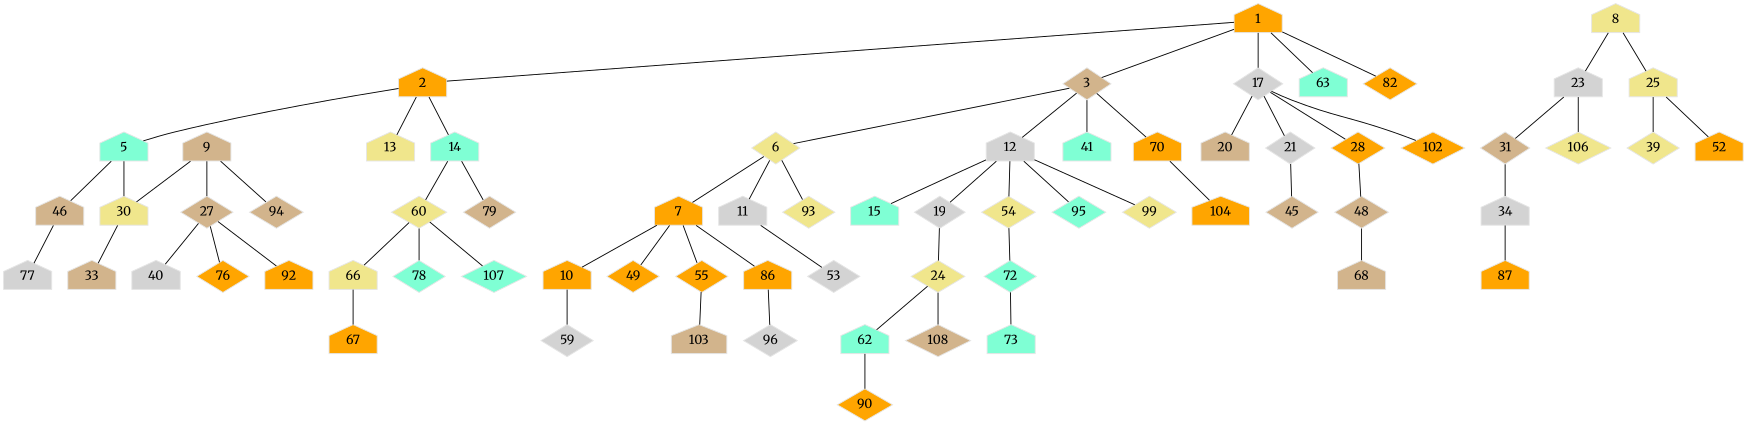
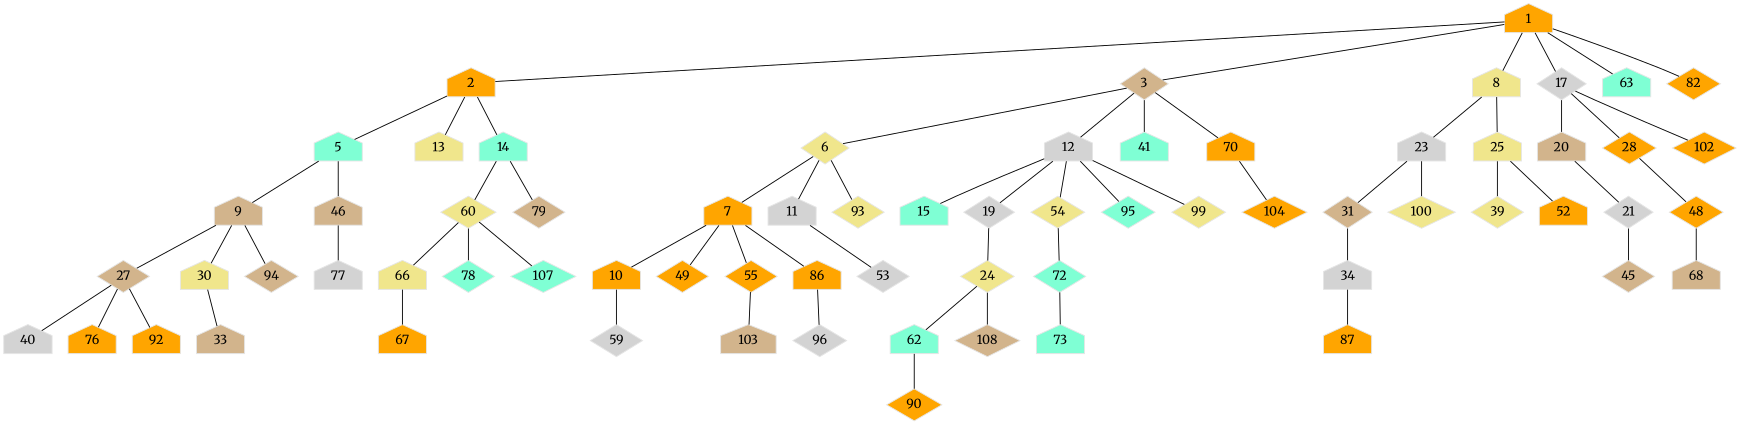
  graph {
    fontname=Merriweather
    node [color=gray90 fillcolor=orange fontname=Merriweather shape=house style=filled]
    edge [fontname=Merriweather]
    1 [super="+18"]
    2 [super="+4"]
    3 [fillcolor=tan shape=diamond super="+51"]
    8 [fillcolor=khaki]
    17 [fillcolor=lightgrey shape=diamond super="+35"]
    63 [fillcolor=aquamarine]
    82 [shape=diamond]
    5 [fillcolor=aquamarine super="+29"]
    13 [fillcolor=khaki]
    14 [fillcolor=aquamarine super="+43"]
    6 [fillcolor=khaki shape=diamond super="+16"]
    12 [fillcolor=lightgrey super="+64"]
    41 [fillcolor=aquamarine super="+84"]
    70 [super="+85"]
    23 [fillcolor=lightgrey super="+26"]
    25 [fillcolor=khaki super="+89"]
    20 [fillcolor=tan super="+97"]
    21 [fillcolor=lightgrey shape=diamond super="+42"]
    28 [shape=diamond super="+61"]
    102 [shape=diamond]
    9 [fillcolor=tan super="+22"]
    46 [fillcolor=tan]
    60 [fillcolor=khaki shape=diamond super="+71"]
    79 [fillcolor=tan shape=diamond]
    7 [super="+36"]
    11 [fillcolor=lightgrey super="+38"]
    93 [fillcolor=khaki shape=diamond]
    15 [fillcolor=aquamarine super="+37"]
    19 [fillcolor=lightgrey shape=diamond super="+44"]
    54 [fillcolor=khaki shape=diamond super="+100"]
    95 [fillcolor=aquamarine shape=diamond]
    99 [fillcolor=khaki shape=diamond]
-   104
+   104 [shape=diamond]
    27 [fillcolor=tan shape=diamond super="+74"]
    30 [fillcolor=khaki super="+32"]
    94 [fillcolor=tan shape=diamond super="+105"]
    77 [fillcolor=lightgrey super="+80"]
    10 [super="+58"]
    49 [shape=diamond]
    55 [shape=diamond super="+69"]
    86 [super="+101"]
    53 [fillcolor=lightgrey shape=diamond]
    59 [fillcolor=lightgrey shape=diamond super="+75"]
    103 [fillcolor=tan]
    96 [fillcolor=lightgrey shape=diamond]
    31 [fillcolor=tan shape=diamond]
-   106 [fillcolor=khaki shape=diamond]
+   106 [fillcolor=khaki shape=diamond label=100]
    39 [fillcolor=khaki shape=diamond]
    52 [super="+65"]
    40 [fillcolor=lightgrey super="+47"]
-   76 [shape=diamond]
+   76
    92
    33 [fillcolor=tan super="+88"]
    24 [fillcolor=khaki shape=diamond super="+50"]
    72 [fillcolor=aquamarine shape=diamond super="+81"]
    66 [fillcolor=khaki super="+98"]
    78 [fillcolor=aquamarine shape=diamond]
    107 [fillcolor=aquamarine shape=diamond]
    45 [fillcolor=tan shape=diamond super="+56"]
-   48 [fillcolor=tan shape=diamond super="+83"]
+   48 [shape=diamond super="+83"]
    62 [fillcolor=aquamarine]
    108 [fillcolor=tan shape=diamond]
    34 [fillcolor=lightgrey super="+57"]
    90 [shape=diamond]
    68 [fillcolor=tan super="+91"]
    87
    73 [fillcolor=aquamarine]
    67
    1 -- 2
    1 -- 3
+   1 -- 8
    1 -- 17
    1 -- 63
    1 -- 82
    2 -- 5
    2 -- 13
    2 -- 14
    3 -- 6
    3 -- 12
    3 -- 41
    3 -- 70
    8 -- 23
    8 -- 25
    17 -- 20
-   17 -- 21
+   20 -- 21
    17 -- 28
    17 -- 102
-   5 -- 30
+   5 -- 9
    5 -- 46
    14 -- 60
    14 -- 79
    6 -- 7
    6 -- 11
    6 -- 93
    12 -- 15
    12 -- 19
    12 -- 54
    12 -- 95
    12 -- 99
    70 -- 104
    23 -- 31
    23 -- 106
    25 -- 39
    25 -- 52
    21 -- 45
    28 -- 48
    9 -- 27
    9 -- 30
    9 -- 94
    46 -- 77
    60 -- 66
    60 -- 78
    60 -- 107
    7 -- 10
    7 -- 49
    7 -- 55
    7 -- 86
    11 -- 53
    19 -- 24
    54 -- 72
    27 -- 40
    27 -- 76
    27 -- 92
    30 -- 33
    10 -- 59
    55 -- 103
    86 -- 96
    31 -- 34
    24 -- 62
    24 -- 108
    72 -- 73
    66 -- 67
    48 -- 68
    62 -- 90
    34 -- 87
  }
